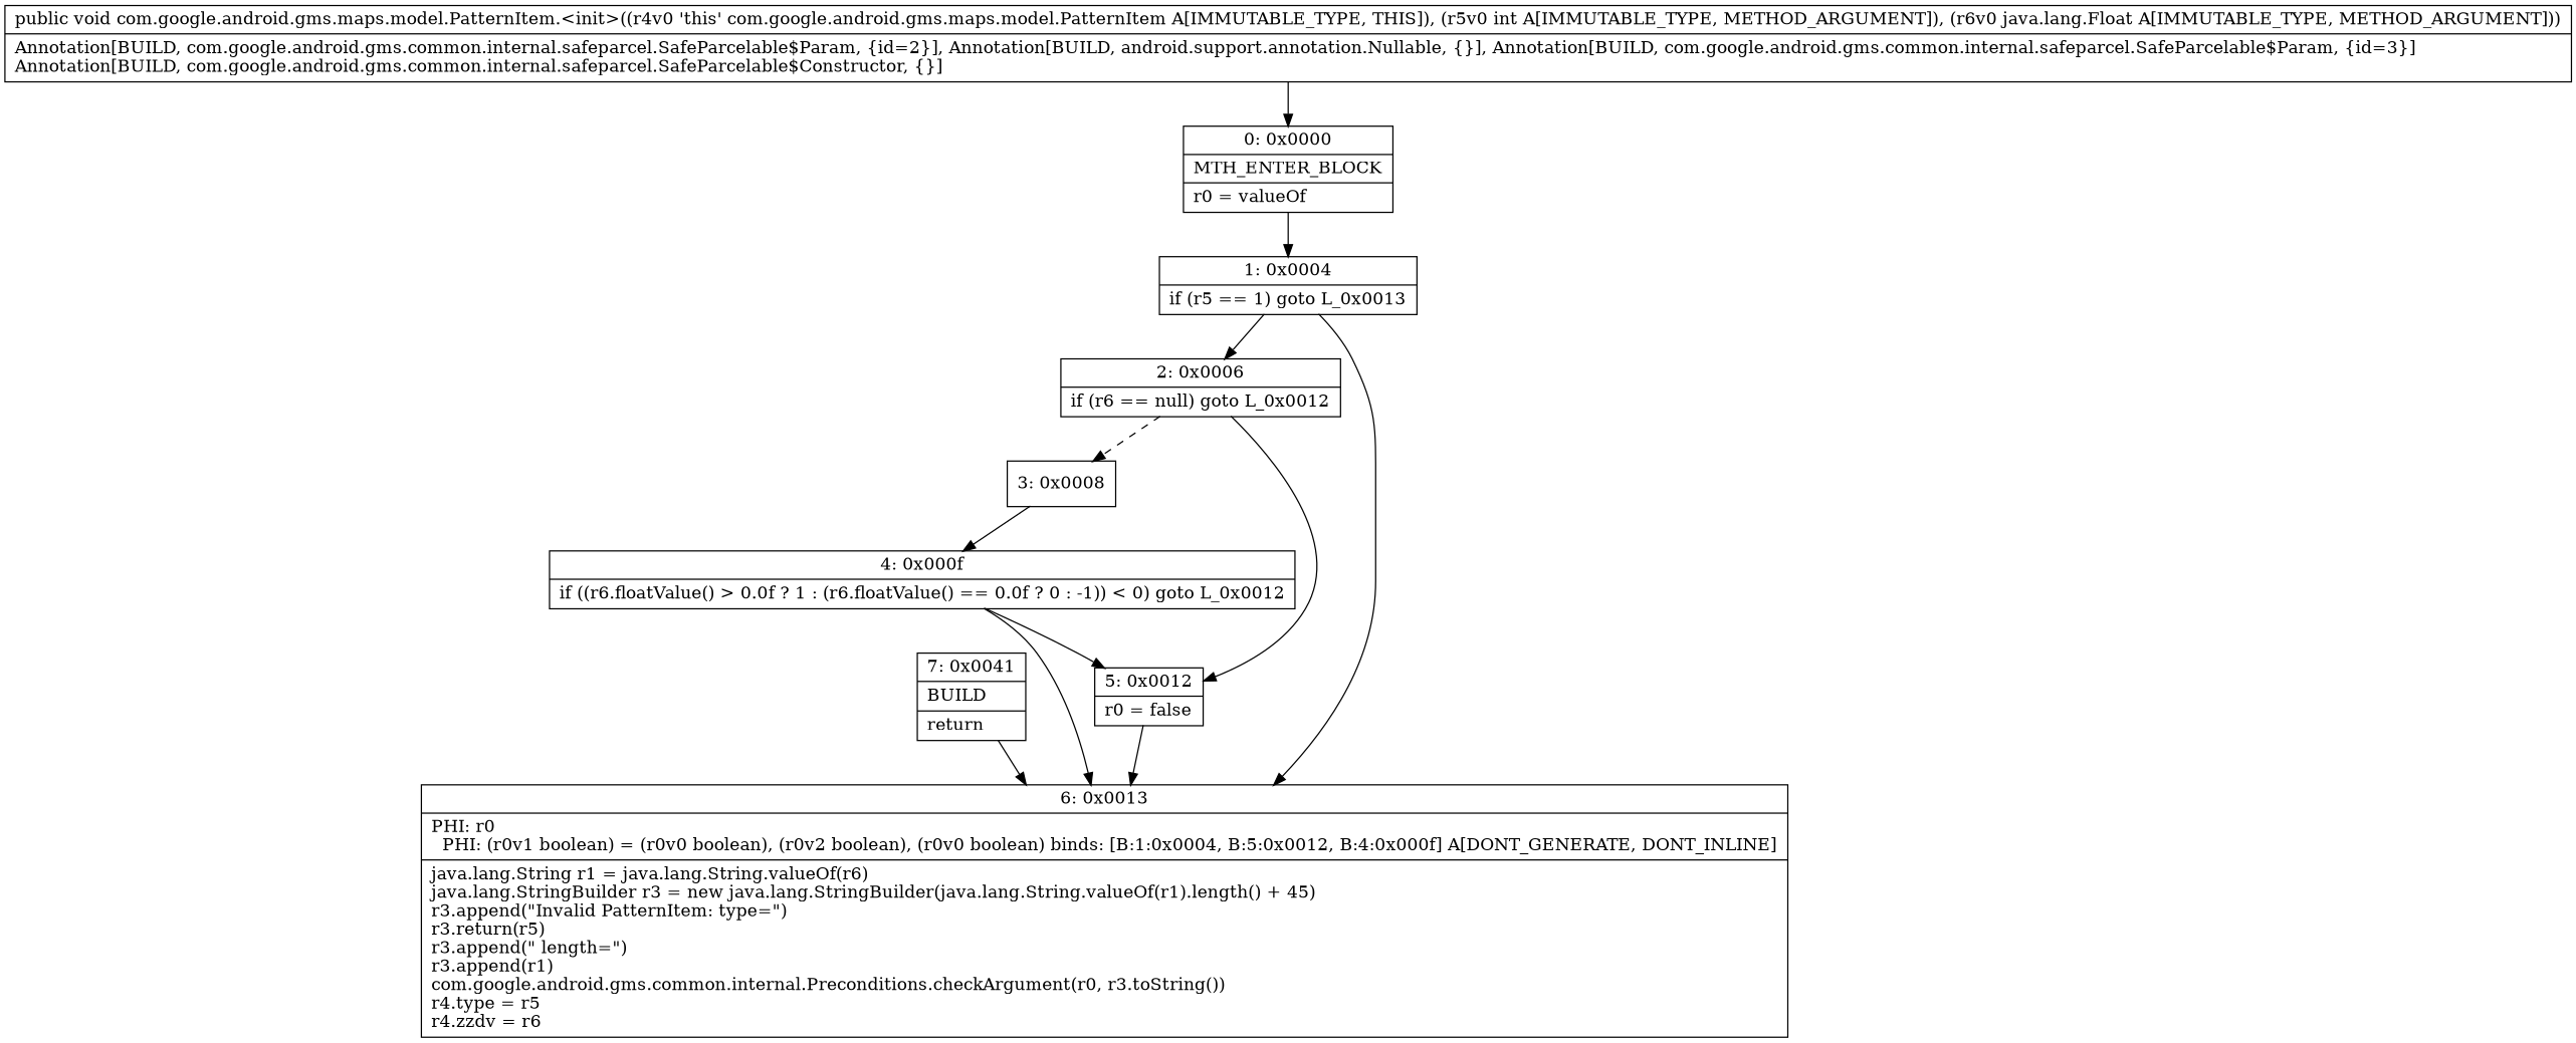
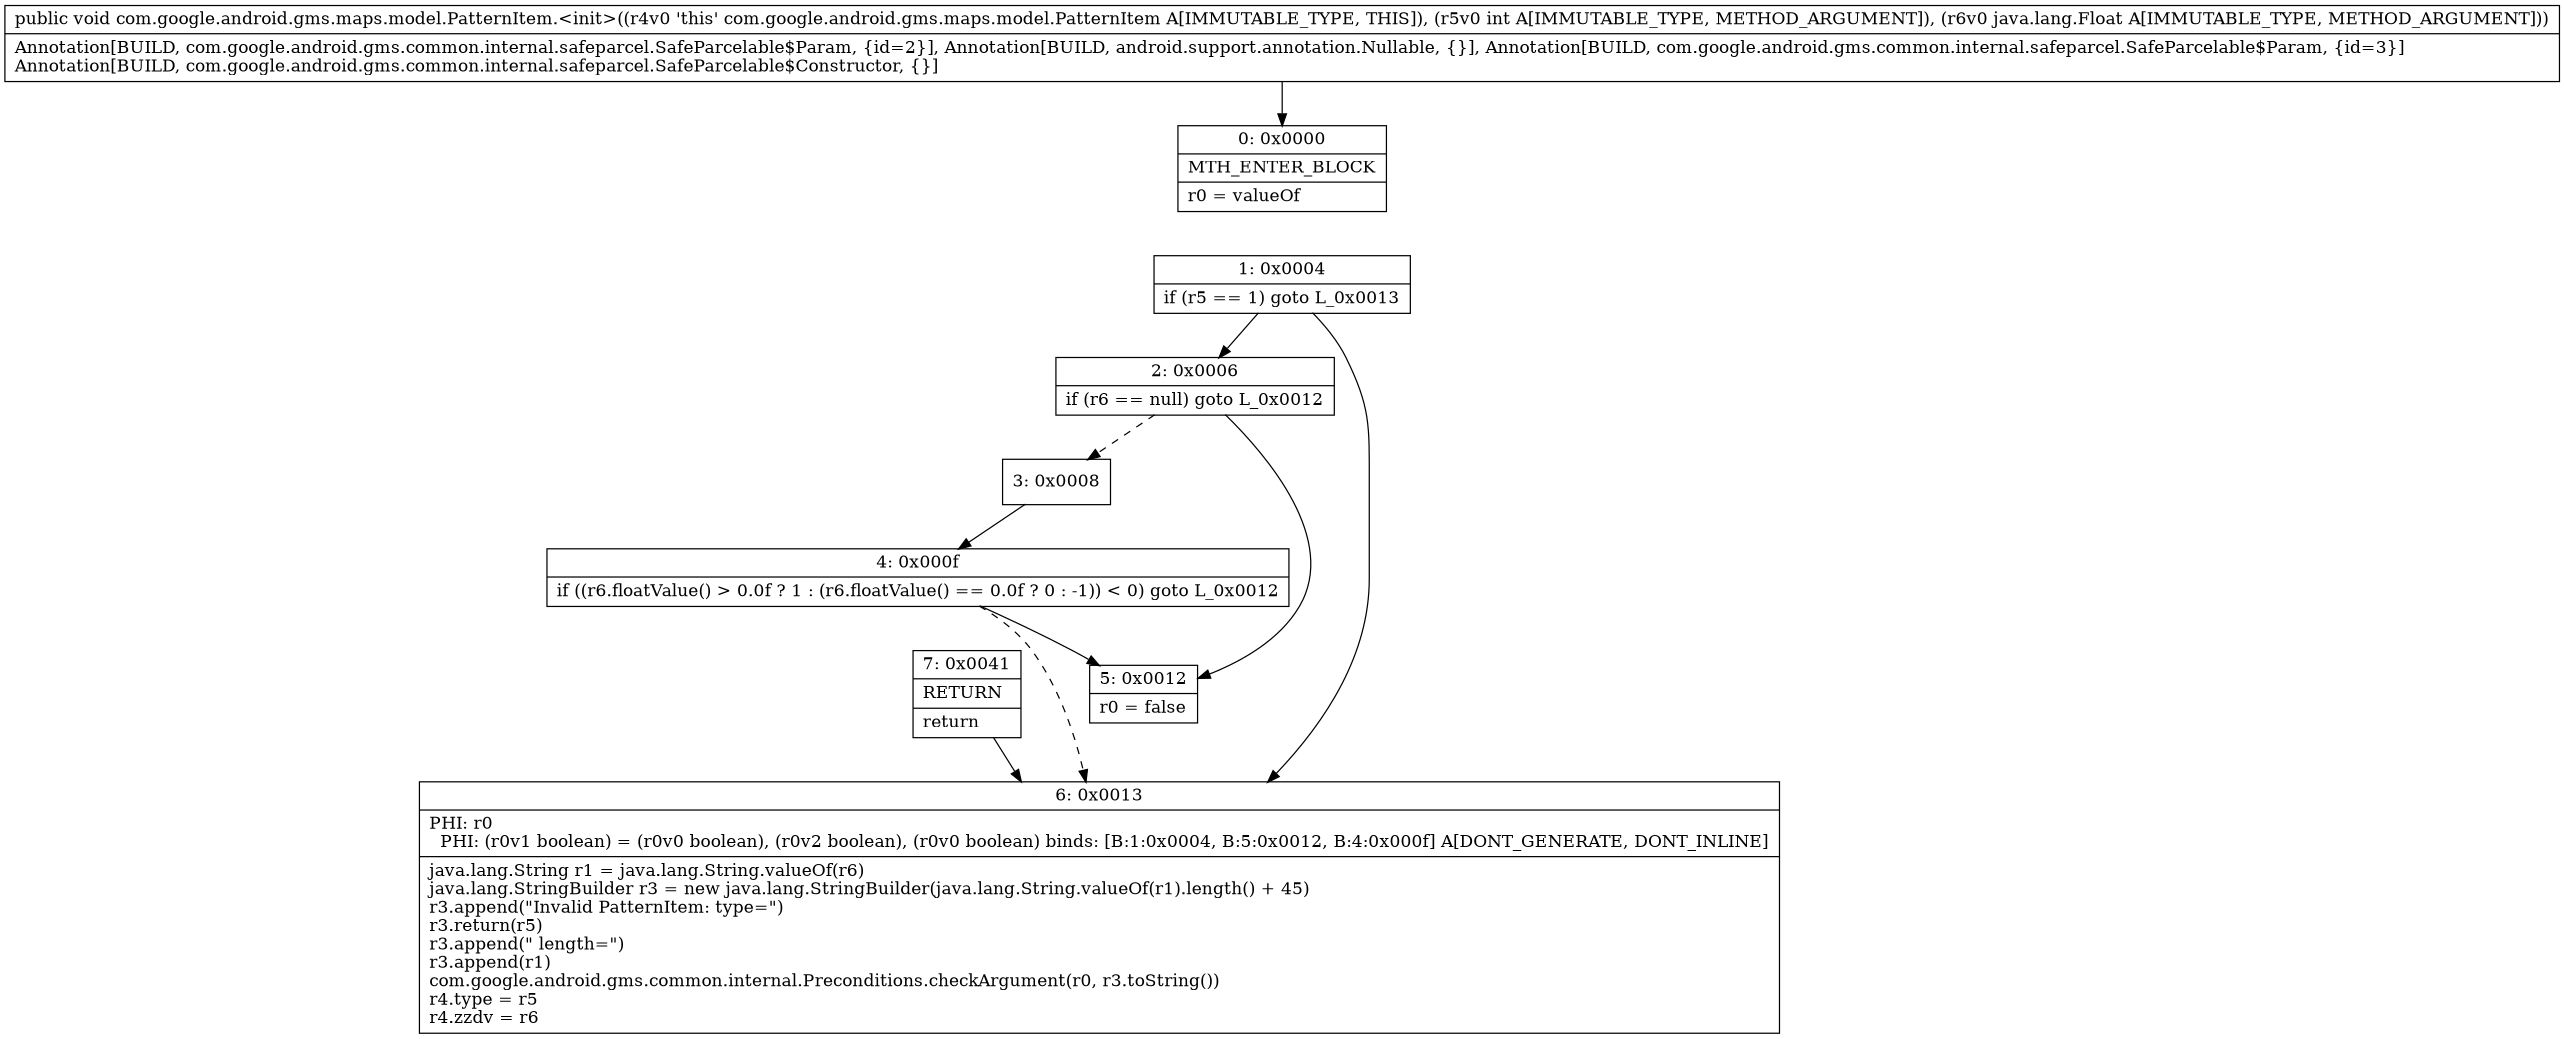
  digraph {
    node [shape=record]
    n1 [label="{0\:\ 0x0000|MTH_ENTER_BLOCK\l|r0 = valueOf\l}"]
    n2 [label="{1\:\ 0x0004|if (r5 == 1) goto L_0x0013\l}"]
    n3 [label="{2\:\ 0x0006|if (r6 == null) goto L_0x0012\l}"]
    n4 [label="{6\:\ 0x0013|PHI: r0 \l  PHI: (r0v1 boolean) = (r0v0 boolean), (r0v2 boolean), (r0v0 boolean) binds: [B:1:0x0004, B:5:0x0012, B:4:0x000f] A[DONT_GENERATE, DONT_INLINE]\l|java.lang.String r1 = java.lang.String.valueOf(r6)\ljava.lang.StringBuilder r3 = new java.lang.StringBuilder(java.lang.String.valueOf(r1).length() + 45)\lr3.append(\"Invalid PatternItem: type=\")\lr3.return(r5)\lr3.append(\" length=\")\lr3.append(r1)\lcom.google.android.gms.common.internal.Preconditions.checkArgument(r0, r3.toString())\lr4.type = r5\lr4.zzdv = r6\l}"]
    n5 [label="{3\:\ 0x0008}"]
    n6 [label="{5\:\ 0x0012|r0 = false\l}"]
    n7 [label="{4\:\ 0x000f|if ((r6.floatValue() \> 0.0f ? 1 : (r6.floatValue() == 0.0f ? 0 : \-1)) \< 0) goto L_0x0012\l}"]
-   n8 [label="{7\:\ 0x0041|BUILD\l|return\l}"]
+   n8 [label="{7\:\ 0x0041|RETURN\l|return\l}"]
    n9 [label="{public void com.google.android.gms.maps.model.PatternItem.\<init\>((r4v0 'this' com.google.android.gms.maps.model.PatternItem A[IMMUTABLE_TYPE, THIS]), (r5v0 int A[IMMUTABLE_TYPE, METHOD_ARGUMENT]), (r6v0 java.lang.Float A[IMMUTABLE_TYPE, METHOD_ARGUMENT]))  | Annotation[BUILD, com.google.android.gms.common.internal.safeparcel.SafeParcelable$Param, \{id=2\}], Annotation[BUILD, android.support.annotation.Nullable, \{\}], Annotation[BUILD, com.google.android.gms.common.internal.safeparcel.SafeParcelable$Param, \{id=3\}]\lAnnotation[BUILD, com.google.android.gms.common.internal.safeparcel.SafeParcelable$Constructor, \{\}]\l}"]
-   n1 -> n2
    n2 -> n3 [style=solid]
    n2 -> n4
    n3 -> n5 [style=dashed]
    n3 -> n6
    n5 -> n7
-   n6 -> n4
-   n7 -> n4 [style=solid]
+   n7 -> n4 [style=dashed]
    n7 -> n6
    n8 -> n4
    n9 -> n1
  }
